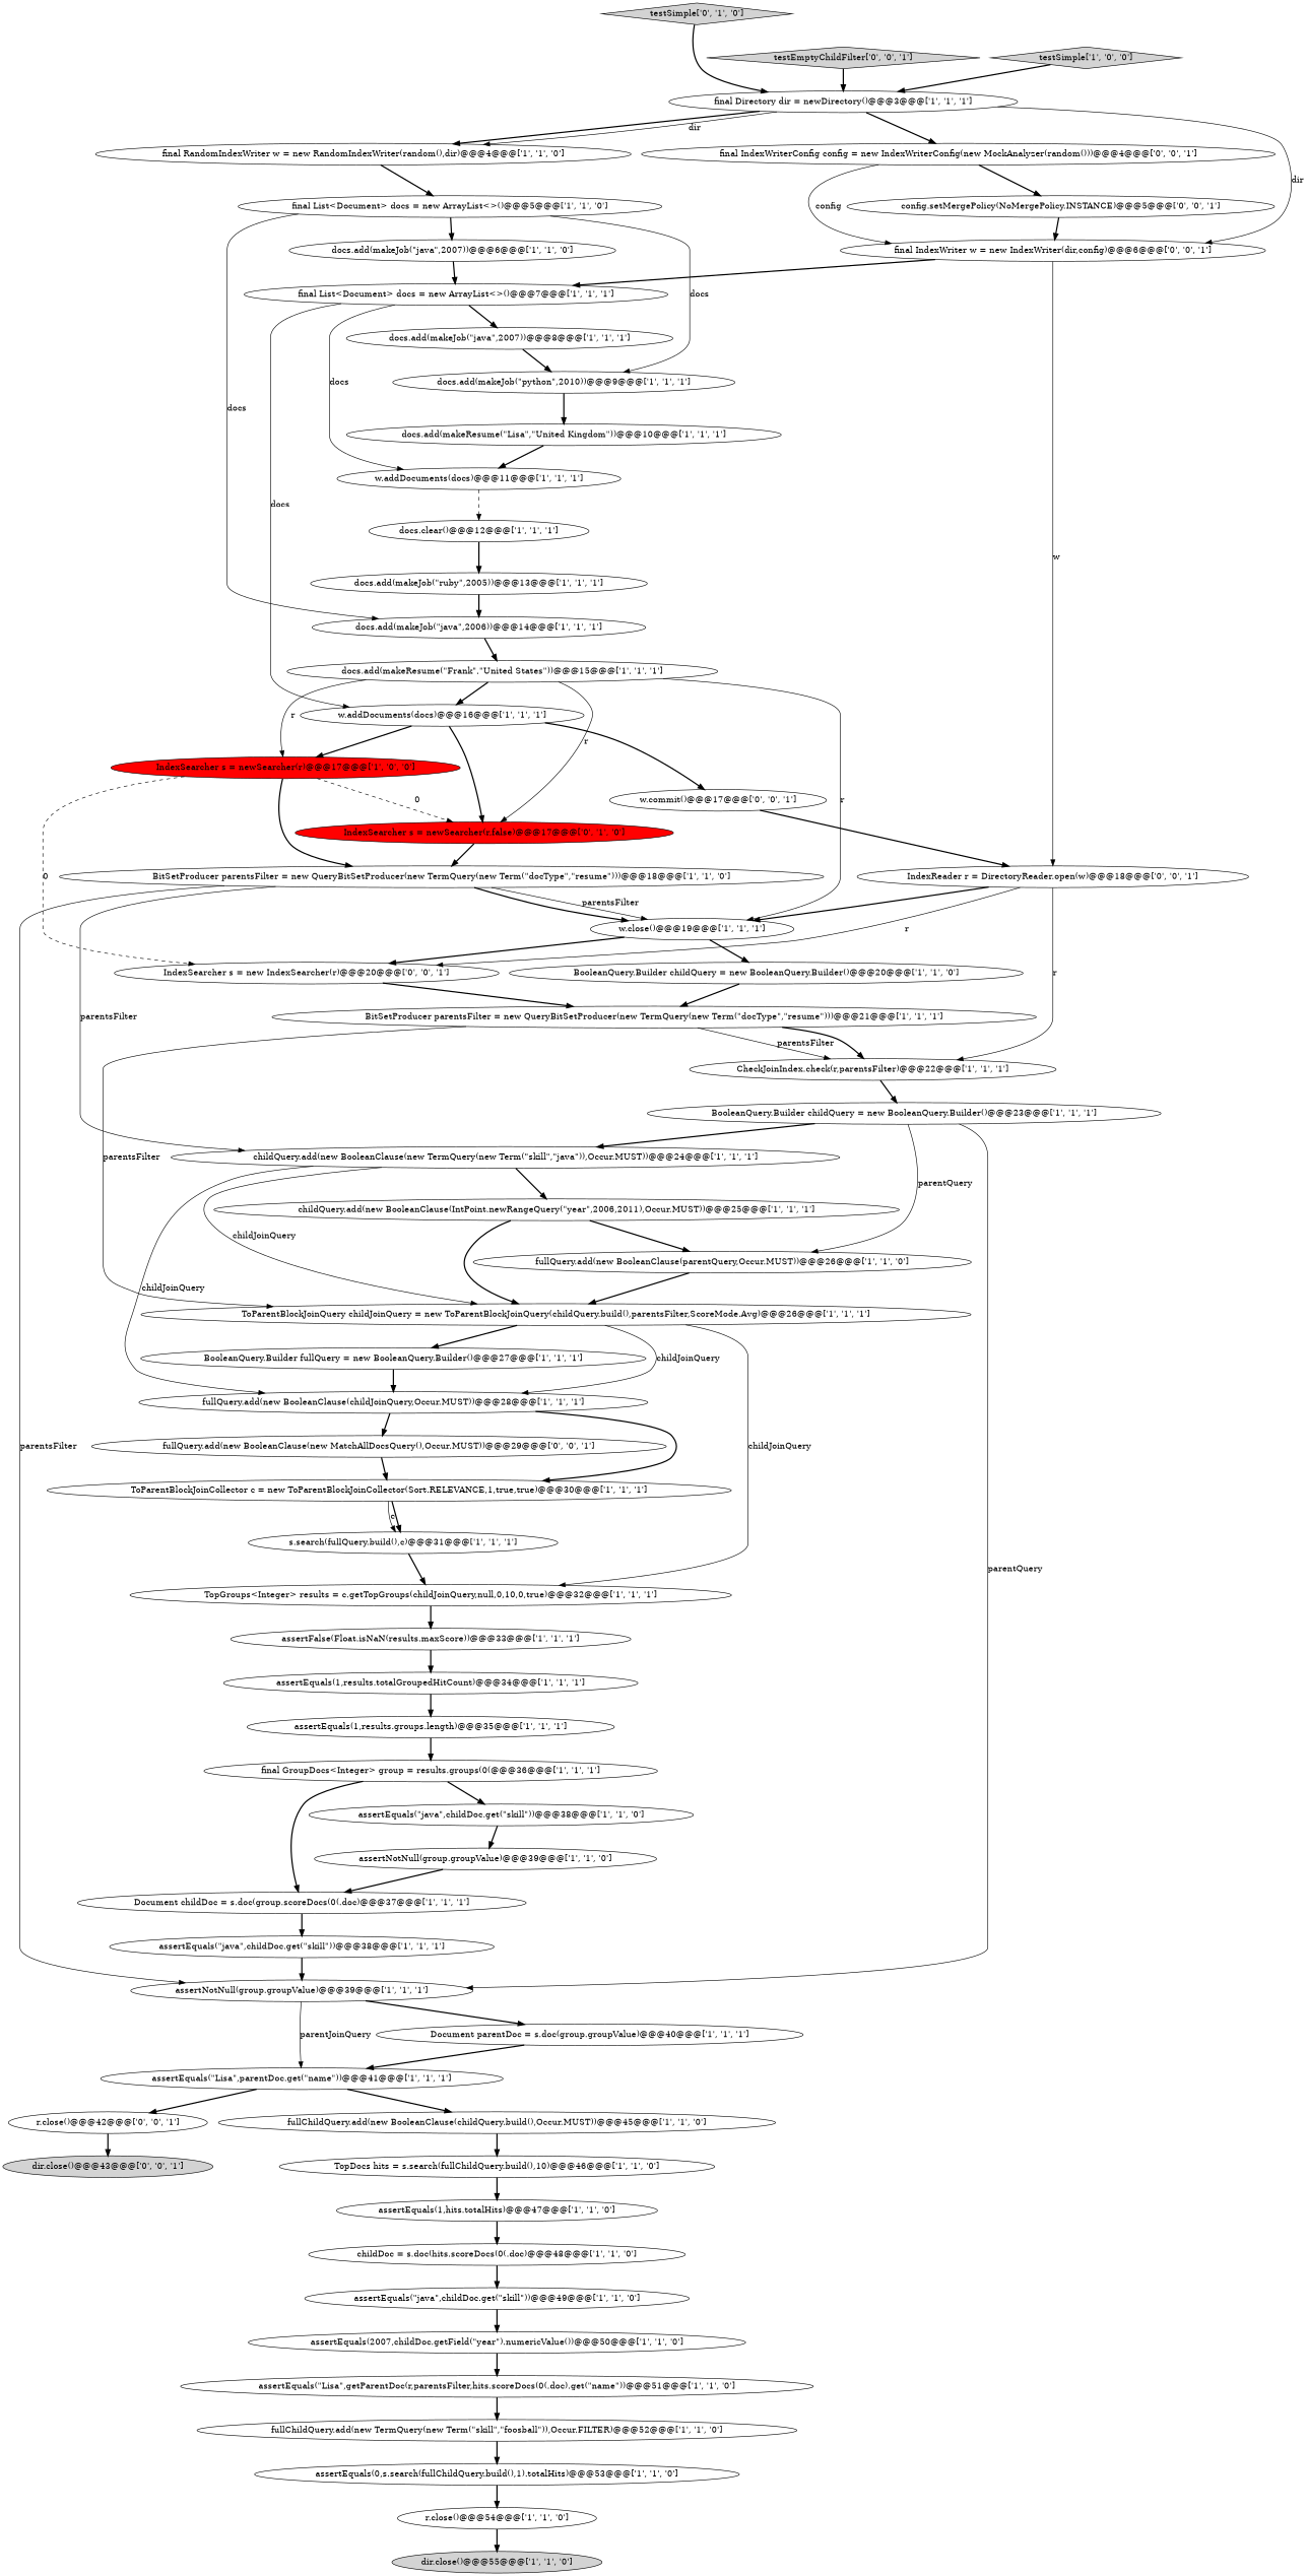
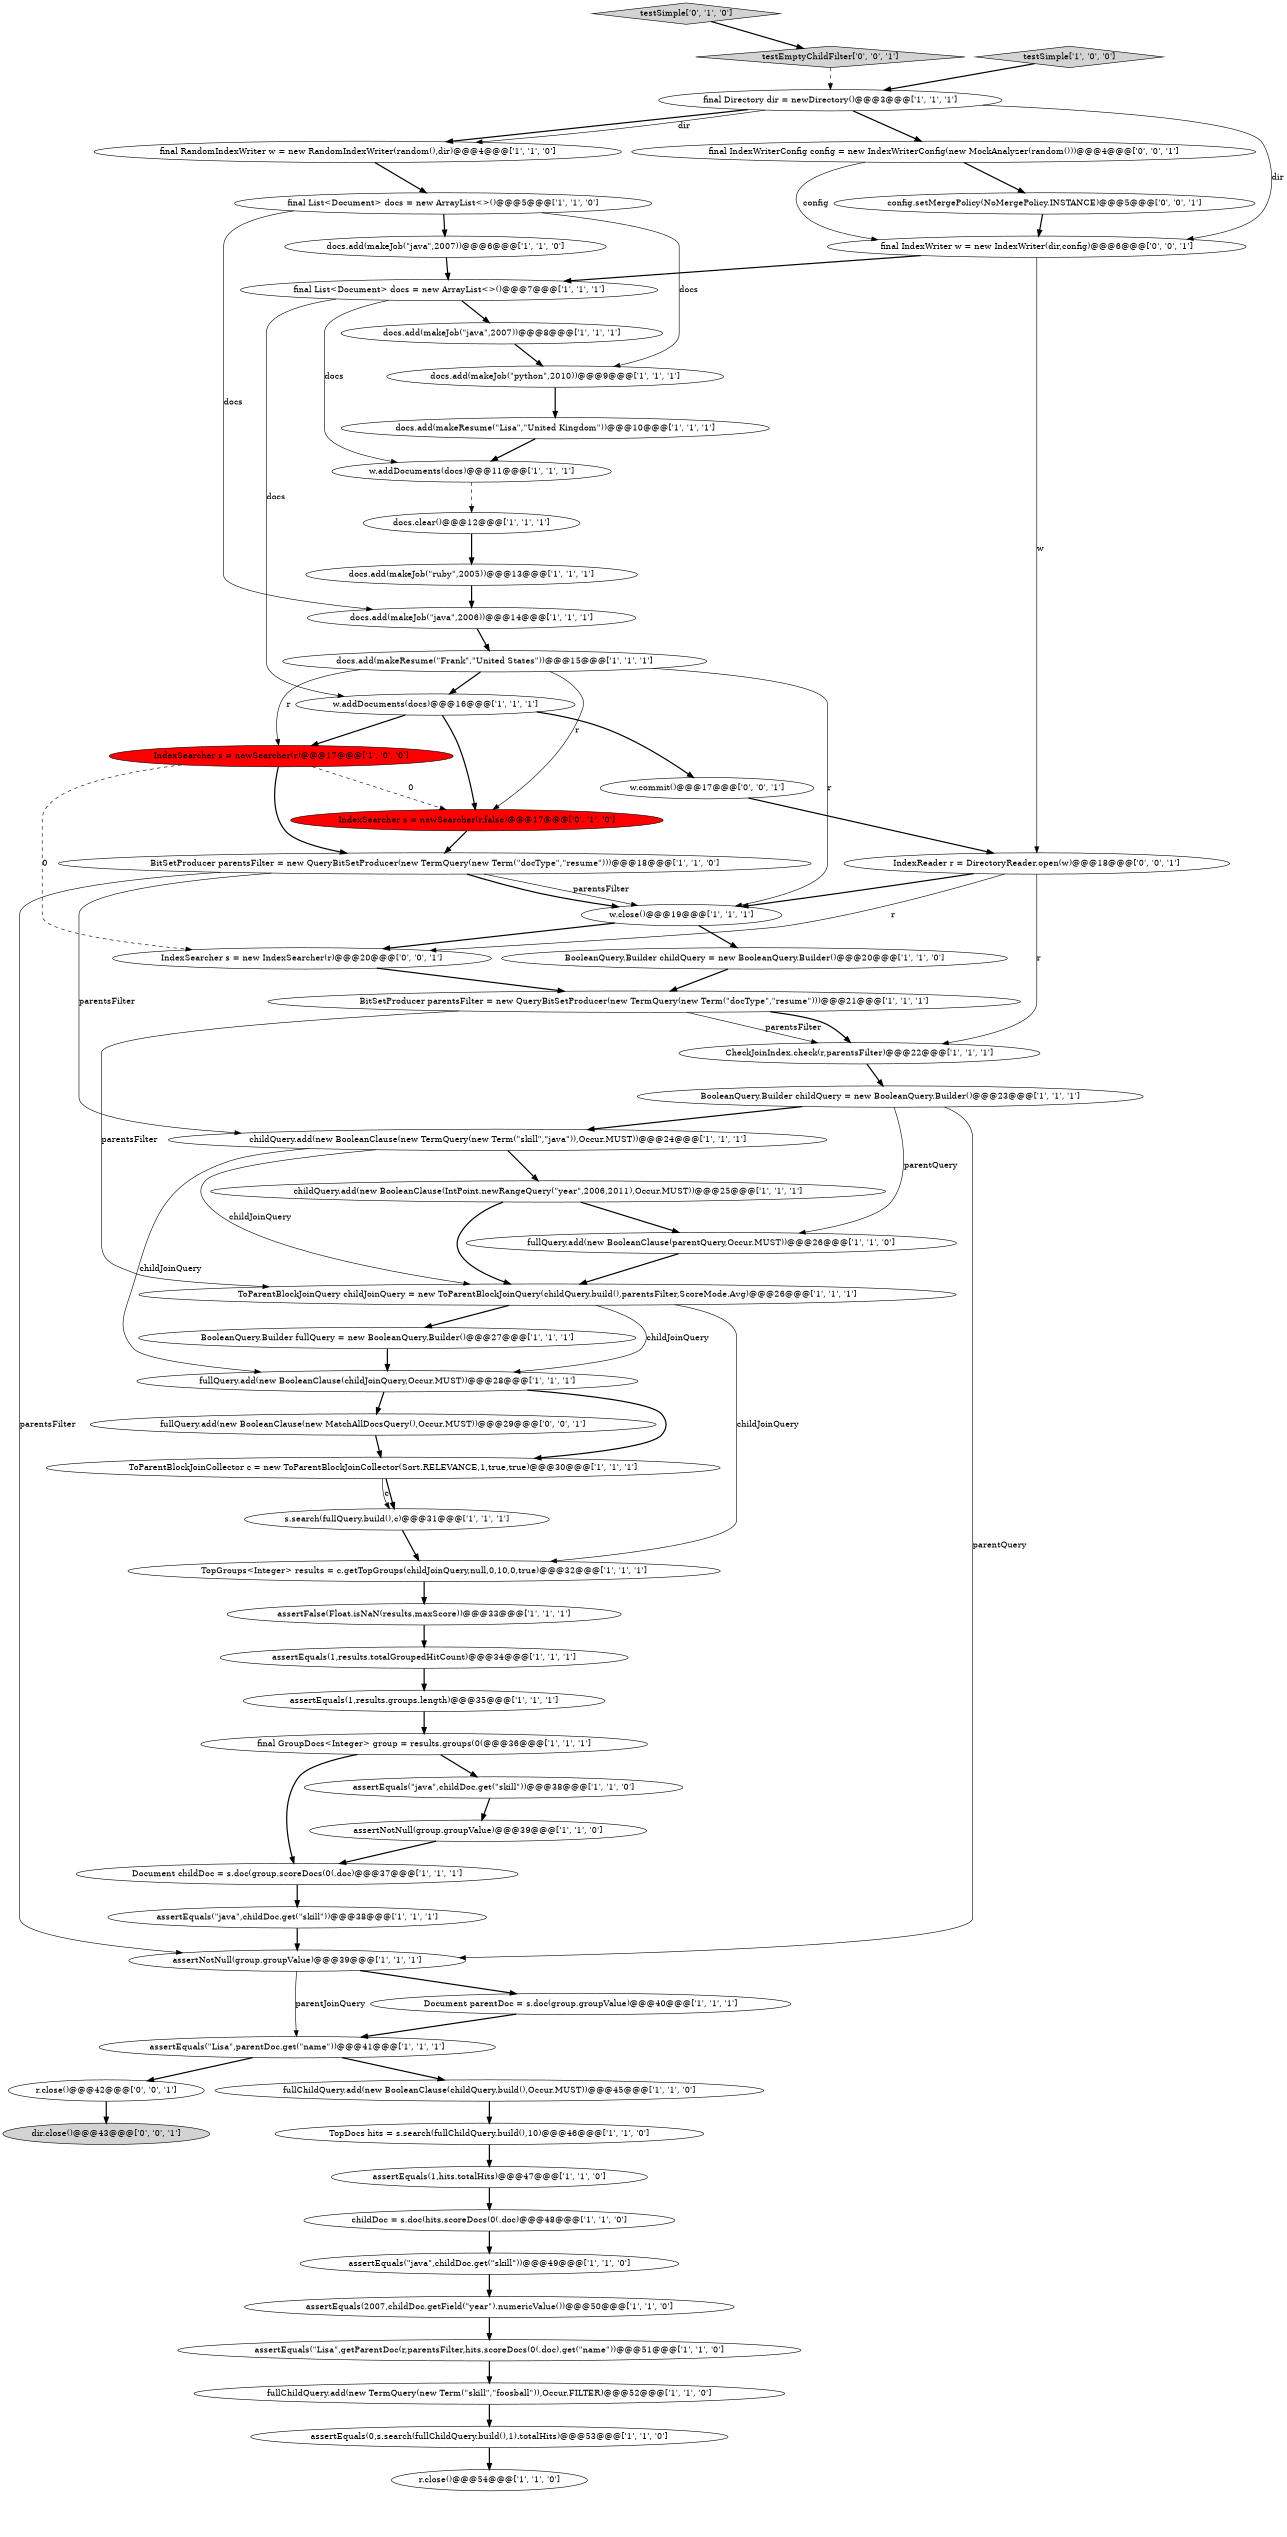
  digraph {
    node [fillcolor=white shape=ellipse style=filled]
    edge [style=bold]
    n1 [label="final Directory dir = newDirectory()@@@3@@@['1', '1', '1']"]
    n2 [label="final RandomIndexWriter w = new RandomIndexWriter(random(),dir)@@@4@@@['1', '1', '0']"]
    n3 [label="final IndexWriterConfig config = new IndexWriterConfig(new MockAnalyzer(random()))@@@4@@@['0', '0', '1']"]
    n4 [label="final IndexWriter w = new IndexWriter(dir,config)@@@6@@@['0', '0', '1']"]
    n5 [label="final List<Document> docs = new ArrayList<>()@@@5@@@['1', '1', '0']"]
    n6 [label="config.setMergePolicy(NoMergePolicy.INSTANCE)@@@5@@@['0', '0', '1']"]
    n7 [label="final List<Document> docs = new ArrayList<>()@@@7@@@['1', '1', '1']"]
    n8 [label="IndexReader r = DirectoryReader.open(w)@@@18@@@['0', '0', '1']"]
    n9 [fillcolor=lightgray label="testEmptyChildFilter['0', '0', '1']" shape=diamond]
    n10 [label="docs.add(makeJob(\"java\",2006))@@@14@@@['1', '1', '1']"]
    n11 [label="docs.add(makeJob(\"python\",2010))@@@9@@@['1', '1', '1']"]
    n12 [label="docs.add(makeJob(\"java\",2007))@@@6@@@['1', '1', '0']"]
    n13 [label="r.close()@@@54@@@['1', '1', '0']"]
-   n14 [fillcolor=lightgray label="dir.close()@@@55@@@['1', '1', '0']"]
    n15 [label="fullQuery.add(new BooleanClause(childJoinQuery,Occur.MUST))@@@28@@@['1', '1', '1']"]
    n16 [label="ToParentBlockJoinCollector c = new ToParentBlockJoinCollector(Sort.RELEVANCE,1,true,true)@@@30@@@['1', '1', '1']"]
    n17 [label="fullQuery.add(new BooleanClause(new MatchAllDocsQuery(),Occur.MUST))@@@29@@@['0', '0', '1']"]
    n18 [label="fullChildQuery.add(new TermQuery(new Term(\"skill\",\"foosball\")),Occur.FILTER)@@@52@@@['1', '1', '0']"]
    n19 [label="assertEquals(0,s.search(fullChildQuery.build(),1).totalHits)@@@53@@@['1', '1', '0']"]
    n20 [label="BitSetProducer parentsFilter = new QueryBitSetProducer(new TermQuery(new Term(\"docType\",\"resume\")))@@@21@@@['1', '1', '1']"]
    n21 [label="CheckJoinIndex.check(r,parentsFilter)@@@22@@@['1', '1', '1']"]
    n22 [label="ToParentBlockJoinQuery childJoinQuery = new ToParentBlockJoinQuery(childQuery.build(),parentsFilter,ScoreMode.Avg)@@@26@@@['1', '1', '1']"]
    n23 [label="BooleanQuery.Builder childQuery = new BooleanQuery.Builder()@@@23@@@['1', '1', '1']"]
    n24 [label="TopGroups<Integer> results = c.getTopGroups(childJoinQuery,null,0,10,0,true)@@@32@@@['1', '1', '1']"]
    n25 [label="BooleanQuery.Builder fullQuery = new BooleanQuery.Builder()@@@27@@@['1', '1', '1']"]
    n26 [label="childDoc = s.doc(hits.scoreDocs(0(.doc)@@@48@@@['1', '1', '0']"]
    n27 [label="assertEquals(\"java\",childDoc.get(\"skill\"))@@@49@@@['1', '1', '0']"]
    n28 [label="assertEquals(2007,childDoc.getField(\"year\").numericValue())@@@50@@@['1', '1', '0']"]
    n29 [label="IndexSearcher s = new IndexSearcher(r)@@@20@@@['0', '0', '1']"]
    n30 [label="docs.add(makeResume(\"Frank\",\"United States\"))@@@15@@@['1', '1', '1']"]
    n31 [label="w.close()@@@19@@@['1', '1', '1']"]
    n32 [label="w.addDocuments(docs)@@@16@@@['1', '1', '1']"]
    n33 [fillcolor=red label="IndexSearcher s = newSearcher(r)@@@17@@@['1', '0', '0']"]
    n34 [fillcolor=red label="IndexSearcher s = newSearcher(r,false)@@@17@@@['0', '1', '0']"]
    n35 [label="assertEquals(1,results.totalGroupedHitCount)@@@34@@@['1', '1', '1']"]
    n36 [label="assertEquals(1,results.groups.length)@@@35@@@['1', '1', '1']"]
    n37 [label="final GroupDocs<Integer> group = results.groups(0(@@@36@@@['1', '1', '1']"]
    n38 [label="assertEquals(\"Lisa\",getParentDoc(r,parentsFilter,hits.scoreDocs(0(.doc).get(\"name\"))@@@51@@@['1', '1', '0']"]
    n39 [label="assertEquals(\"java\",childDoc.get(\"skill\"))@@@38@@@['1', '1', '1']"]
    n40 [label="assertNotNull(group.groupValue)@@@39@@@['1', '1', '1']"]
    n41 [label="assertEquals(\"Lisa\",parentDoc.get(\"name\"))@@@41@@@['1', '1', '1']"]
    n42 [label="Document parentDoc = s.doc(group.groupValue)@@@40@@@['1', '1', '1']"]
    n43 [label="childQuery.add(new BooleanClause(new TermQuery(new Term(\"skill\",\"java\")),Occur.MUST))@@@24@@@['1', '1', '1']"]
    n44 [label="childQuery.add(new BooleanClause(IntPoint.newRangeQuery(\"year\",2006,2011),Occur.MUST))@@@25@@@['1', '1', '1']"]
    n45 [label="fullQuery.add(new BooleanClause(parentQuery,Occur.MUST))@@@26@@@['1', '1', '0']"]
    n46 [label="assertEquals(\"java\",childDoc.get(\"skill\"))@@@38@@@['1', '1', '0']"]
    n47 [label="assertNotNull(group.groupValue)@@@39@@@['1', '1', '0']"]
    n48 [label="Document childDoc = s.doc(group.scoreDocs(0(.doc)@@@37@@@['1', '1', '1']"]
    n49 [label="r.close()@@@42@@@['0', '0', '1']"]
    n50 [fillcolor=lightgray label="dir.close()@@@43@@@['0', '0', '1']"]
    n51 [label="s.search(fullQuery.build(),c)@@@31@@@['1', '1', '1']"]
    n52 [label="assertFalse(Float.isNaN(results.maxScore))@@@33@@@['1', '1', '1']"]
    n53 [label="fullChildQuery.add(new BooleanClause(childQuery.build(),Occur.MUST))@@@45@@@['1', '1', '0']"]
    n54 [label="TopDocs hits = s.search(fullChildQuery.build(),10)@@@46@@@['1', '1', '0']"]
    n55 [label="docs.add(makeResume(\"Lisa\",\"United Kingdom\"))@@@10@@@['1', '1', '1']"]
    n56 [label="BitSetProducer parentsFilter = new QueryBitSetProducer(new TermQuery(new Term(\"docType\",\"resume\")))@@@18@@@['1', '1', '0']"]
    n57 [label="BooleanQuery.Builder childQuery = new BooleanQuery.Builder()@@@20@@@['1', '1', '0']"]
    n58 [label="assertEquals(1,hits.totalHits)@@@47@@@['1', '1', '0']"]
    n59 [label="w.addDocuments(docs)@@@11@@@['1', '1', '1']"]
    n60 [label="docs.add(makeJob(\"java\",2007))@@@8@@@['1', '1', '1']"]
    n61 [label="docs.clear()@@@12@@@['1', '1', '1']"]
    n62 [label="w.commit()@@@17@@@['0', '0', '1']"]
    n63 [label="docs.add(makeJob(\"ruby\",2005))@@@13@@@['1', '1', '1']"]
    n64 [fillcolor=lightgray label="testSimple['0', '1', '0']" shape=diamond]
    n65 [fillcolor=lightgray label="testSimple['1', '0', '0']" shape=diamond]
    n1 -> n2
    n1 -> n2 [label=dir style=solid]
    n1 -> n3
    n1 -> n4 [label=dir style=solid]
    n2 -> n5
    n3 -> n4 [label=config style=solid]
    n3 -> n6
    n4 -> n7
    n4 -> n8 [label=w style=solid]
    n5 -> n10 [label=docs style=solid]
    n5 -> n11 [label=docs style=solid]
    n5 -> n12
    n6 -> n4
    n7 -> n32 [label=docs style=solid]
    n7 -> n59 [label=docs style=solid]
    n7 -> n60
    n8 -> n21 [label=r style=solid]
    n8 -> n29 [label=r style=solid]
    n8 -> n31
-   n9 -> n1
+   n9 -> n1 [style=dashed]
    n10 -> n30
    n11 -> n55
    n12 -> n7
-   n13 -> n14
    n15 -> n16
    n15 -> n17
    n16 -> n51
    n16 -> n51 [label=c style=solid]
    n17 -> n16
    n18 -> n19
    n19 -> n13
    n20 -> n21 [label=parentsFilter style=solid]
    n20 -> n21
    n20 -> n22 [label=parentsFilter style=solid]
    n21 -> n23
    n22 -> n15 [label=childJoinQuery style=solid]
    n22 -> n24 [label=childJoinQuery style=solid]
    n22 -> n25
    n23 -> n40 [label=parentQuery style=solid]
    n23 -> n43
    n23 -> n45 [label=parentQuery style=solid]
    n24 -> n52
    n25 -> n15
    n26 -> n27
    n27 -> n28
    n28 -> n38
    n29 -> n20
    n30 -> n31 [label=r style=solid]
    n30 -> n32
    n30 -> n33 [label=r style=solid]
    n30 -> n34 [label=r style=solid]
    n31 -> n29
    n31 -> n57
    n32 -> n33
    n32 -> n34
    n32 -> n62
    n33 -> n29 [label=0 style=dashed]
    n33 -> n34 [label=0 style=dashed]
    n33 -> n56
    n34 -> n56
    n35 -> n36
    n36 -> n37
    n37 -> n46
    n37 -> n48
    n38 -> n18
    n39 -> n40
    n40 -> n41 [label=parentJoinQuery style=solid]
    n40 -> n42
    n41 -> n49
    n41 -> n53
    n42 -> n41
    n43 -> n15 [label=childJoinQuery style=solid]
    n43 -> n22 [label=childJoinQuery style=solid]
    n43 -> n44
    n44 -> n22
    n44 -> n45
    n45 -> n22
    n46 -> n47
    n47 -> n48
    n48 -> n39
    n49 -> n50
    n51 -> n24
    n52 -> n35
    n53 -> n54
    n54 -> n58
    n55 -> n59
    n56 -> n31 [label=parentsFilter style=solid]
    n56 -> n31
    n56 -> n40 [label=parentsFilter style=solid]
    n56 -> n43 [label=parentsFilter style=solid]
    n57 -> n20
    n58 -> n26
    n59 -> n61 [style=dashed]
    n60 -> n11
    n61 -> n63
    n62 -> n8
    n63 -> n10
-   n64 -> n1
+   n64 -> n9
    n65 -> n1
  }
